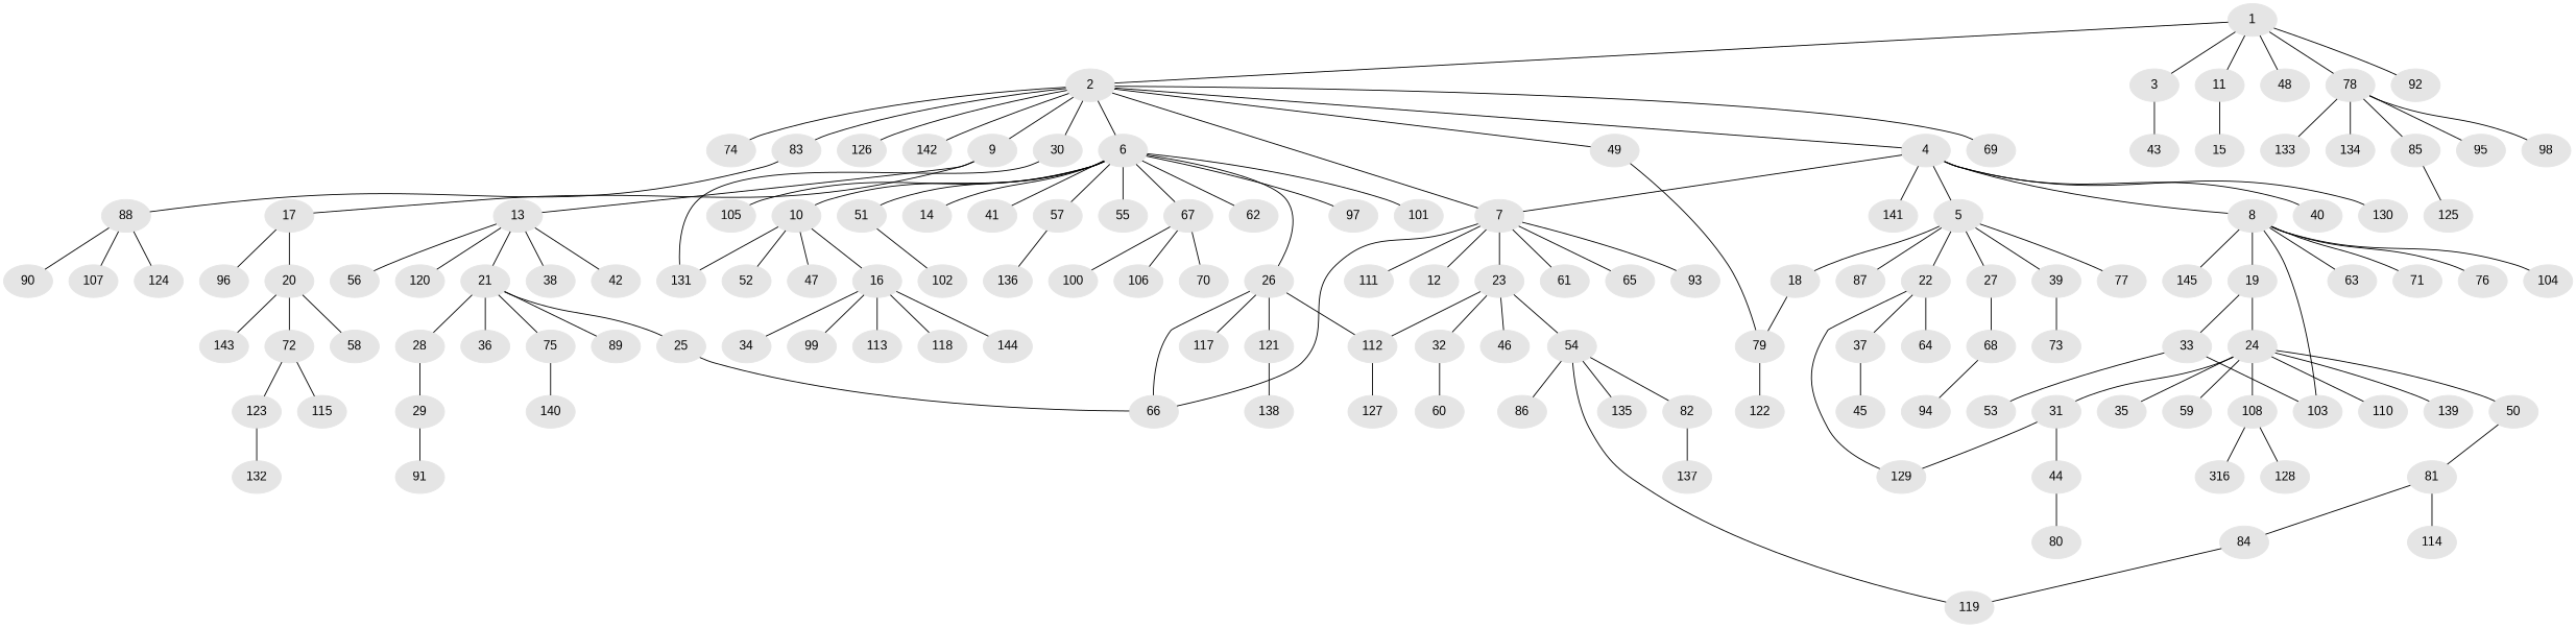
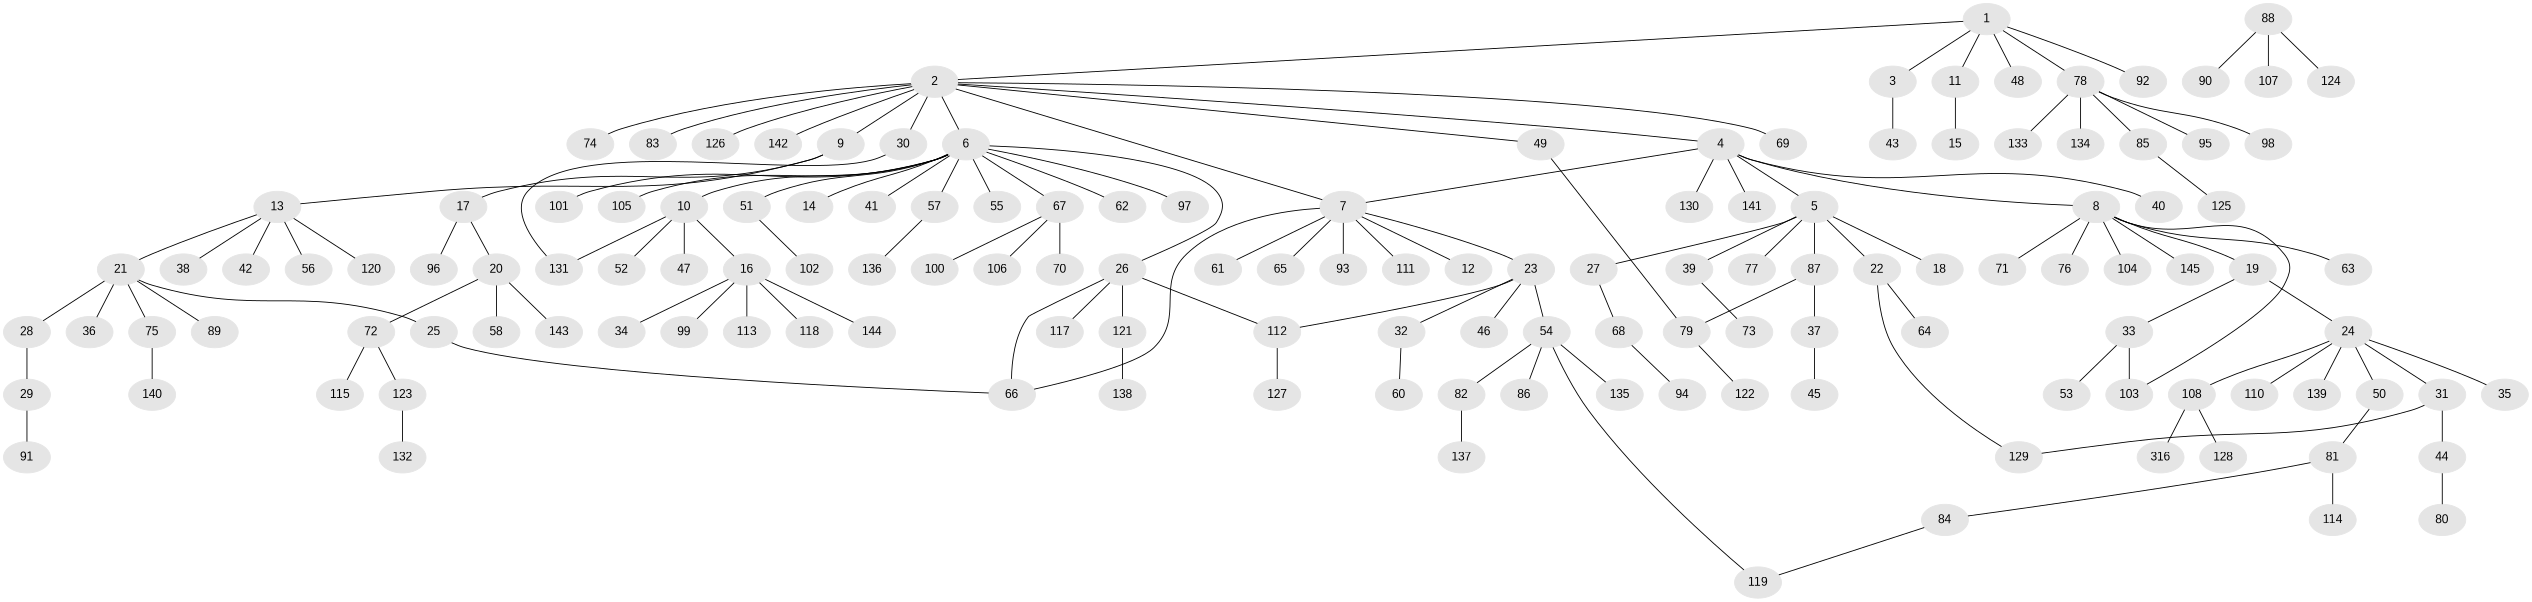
  graph {
    fontname="Liberation Sans"
    node [color=gray90 fontname="Liberation Sans" style=filled]
    edge [fontname="Liberation Sans"]
    1
    2
    3
    11
    48
    78
    92
    4
    6
    7
    9
    30
    49
    69
    74
    83
    126
    142
    43
    15
    85
    95
    98
    133
    134
    40
    5
    8
    130
    141
    10
    14
    26
    41
    51
    55
    57
    62
    67
    97
    101
    105
    12
    23
    61
    65
    66
    93
    111
    13
    17
    131
    79
    88
    18
    22
    27
    39
    77
    87
    19
    63
    71
    76
    103
    104
    145
    37
    64
    129
    68
    73
    16
    47
    52
    112
    117
    121
    102
    136
    70
    100
    106
    32
    46
    54
    24
    33
    21
    38
    42
    56
    120
    20
    96
    34
    99
    113
    118
    144
    25
    28
    36
    75
    89
    58
    72
    143
    122
    31
    35
    50
-   59
    108
    110
    139
    53
    115
    123
    29
    140
    45
    60
    82
    86
    119
    135
    127
    44
    81
    n131 [label=316]
    128
    138
    94
    91
    80
    84
    114
    137
    132
    125
    90
    107
    124
    1 -- 2
    1 -- 3
    1 -- 11
    1 -- 48
    1 -- 78
    1 -- 92
    2 -- 4
    2 -- 6
    2 -- 7
    2 -- 9
    2 -- 30
    2 -- 49
    2 -- 69
    2 -- 74
    2 -- 83
    2 -- 126
    2 -- 142
    3 -- 43
    11 -- 15
    78 -- 85
    78 -- 95
    78 -- 98
    78 -- 133
    78 -- 134
    4 -- 7
    4 -- 40
    4 -- 5
    4 -- 8
    4 -- 130
    4 -- 141
    6 -- 10
    6 -- 14
    6 -- 26
    6 -- 41
    6 -- 51
    6 -- 55
    6 -- 57
    6 -- 62
    6 -- 67
    6 -- 97
    6 -- 101
    6 -- 105
    7 -- 12
    7 -- 23
    7 -- 61
    7 -- 65
    7 -- 66
    7 -- 93
    7 -- 111
    9 -- 13
    9 -- 17
    30 -- 131
    49 -- 79
-   83 -- 88
    85 -- 125
    5 -- 18
    5 -- 22
    5 -- 27
    5 -- 39
    5 -- 77
    5 -- 87
    8 -- 19
    8 -- 63
    8 -- 71
    8 -- 76
    8 -- 103
    8 -- 104
    8 -- 145
    10 -- 131
    10 -- 16
    10 -- 47
    10 -- 52
    26 -- 66
    26 -- 112
    26 -- 117
    26 -- 121
    51 -- 102
    57 -- 136
    67 -- 70
    67 -- 100
    67 -- 106
    23 -- 112
    23 -- 32
    23 -- 46
    23 -- 54
    13 -- 21
    13 -- 38
    13 -- 42
    13 -- 56
    13 -- 120
    17 -- 20
    17 -- 96
    79 -- 122
    88 -- 90
    88 -- 107
    88 -- 124
-   18 -- 79
-   22 -- 37
+   87 -- 79
+   87 -- 37
    22 -- 64
    22 -- 129
    27 -- 68
    39 -- 73
    19 -- 24
    19 -- 33
    37 -- 45
    68 -- 94
    16 -- 34
    16 -- 99
    16 -- 113
    16 -- 118
    16 -- 144
    112 -- 127
    121 -- 138
    32 -- 60
    54 -- 82
    54 -- 86
    54 -- 119
    54 -- 135
    24 -- 31
    24 -- 35
    24 -- 50
-   24 -- 59
    24 -- 108
    24 -- 110
    24 -- 139
    33 -- 103
    33 -- 53
    21 -- 25
    21 -- 28
    21 -- 36
    21 -- 75
    21 -- 89
    20 -- 58
    20 -- 72
    20 -- 143
    25 -- 66
    28 -- 29
    75 -- 140
    72 -- 115
    72 -- 123
    31 -- 129
    31 -- 44
    50 -- 81
    108 -- n131
    108 -- 128
    123 -- 132
    29 -- 91
    82 -- 137
    44 -- 80
    81 -- 84
    81 -- 114
    84 -- 119
  }
